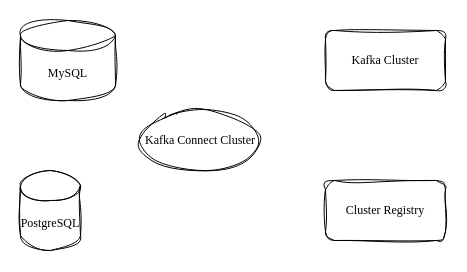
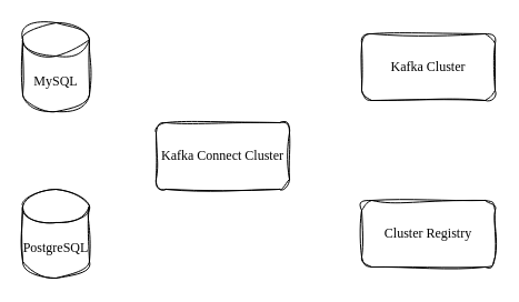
  <mxCell id="0" />
  <mxCell id="1" parent="0" />
- <mxCell id="2" value="MySQL" style="shape=cylinder3;whiteSpace=wrap;html=1;boundedLbl=1;backgroundOutline=1;size=15;sketch=1;hachureGap=4;jiggle=2;curveFitting=1;fontFamily=Solitreo;fontSource=https%3A%2F%2Ffonts.googleapis.com%2Fcss%3Ffamily%3DSolitreo;fontSize=12;" vertex="1" parent="1"><mxGeometry x="20" y="20" width="95" height="80" as="geometry" /></mxCell>
+ <mxCell id="2" value="MySQL" style="shape=cylinder3;whiteSpace=wrap;html=1;boundedLbl=1;backgroundOutline=1;size=15;sketch=1;hachureGap=4;jiggle=2;curveFitting=1;fontFamily=Solitreo;fontSource=https%3A%2F%2Ffonts.googleapis.com%2Fcss%3Ffamily%3DSolitreo;fontSize=12;" vertex="1" parent="1"><mxGeometry x="20" y="20" width="60" height="80" as="geometry" /></mxCell>
  <mxCell id="3" value="PostgreSQL" style="shape=cylinder3;whiteSpace=wrap;html=1;boundedLbl=1;backgroundOutline=1;size=15;sketch=1;hachureGap=4;jiggle=2;curveFitting=1;fontFamily=Solitreo;fontSource=https%3A%2F%2Ffonts.googleapis.com%2Fcss%3Ffamily%3DSolitreo;fontSize=12;" vertex="1" parent="1"><mxGeometry x="20" y="170" width="60" height="80" as="geometry" /></mxCell>
  <mxCell id="4" value="Kafka Cluster" style="rounded=1;whiteSpace=wrap;html=1;sketch=1;hachureGap=4;jiggle=2;curveFitting=1;fontFamily=Solitreo;fontSource=https%3A%2F%2Ffonts.googleapis.com%2Fcss%3Ffamily%3DSolitreo;fontSize=12;" vertex="1" parent="1"><mxGeometry x="325" y="30" width="120" height="60" as="geometry" /></mxCell>
- <mxCell id="5" value="Kafka Connect Cluster" style="ellipse;whiteSpace=wrap;html=1;sketch=1;hachureGap=4;jiggle=2;curveFitting=1;fontFamily=Solitreo;fontSource=https%3A%2F%2Ffonts.googleapis.com%2Fcss%3Ffamily%3DSolitreo;fontSize=12;" vertex="1" parent="1"><mxGeometry x="140" y="110" width="120" height="60" as="geometry" /></mxCell>
+ <mxCell id="5" value="Kafka Connect Cluster" style="rounded=1;whiteSpace=wrap;html=1;sketch=1;hachureGap=4;jiggle=2;curveFitting=1;fontFamily=Solitreo;fontSource=https%3A%2F%2Ffonts.googleapis.com%2Fcss%3Ffamily%3DSolitreo;fontSize=12;" vertex="1" parent="1"><mxGeometry x="140" y="110" width="120" height="60" as="geometry" /></mxCell>
  <mxCell id="6" value="Cluster Registry" style="rounded=1;whiteSpace=wrap;html=1;sketch=1;hachureGap=4;jiggle=2;curveFitting=1;fontFamily=Solitreo;fontSource=https%3A%2F%2Ffonts.googleapis.com%2Fcss%3Ffamily%3DSolitreo;fontSize=12;" vertex="1" parent="1"><mxGeometry x="325" y="180" width="120" height="60" as="geometry" /></mxCell>
